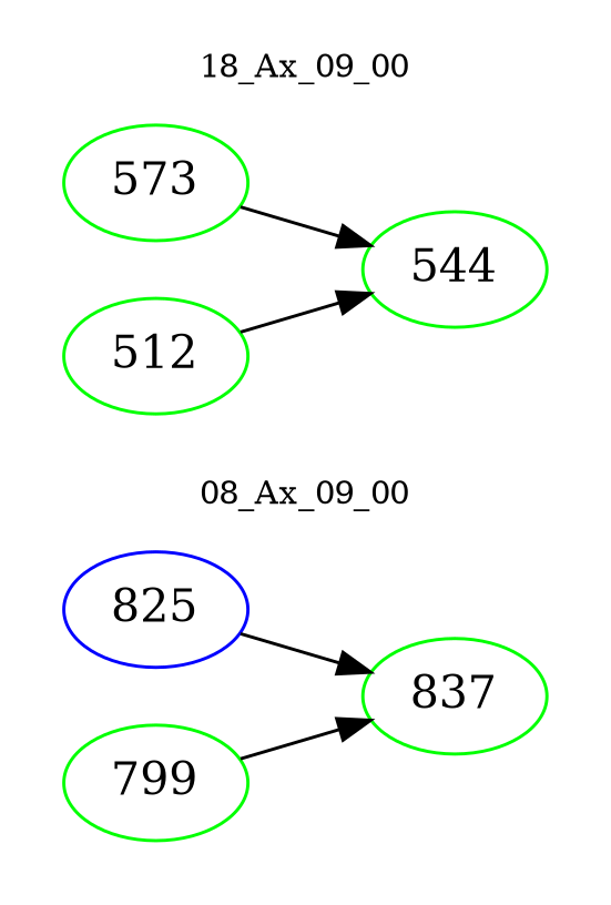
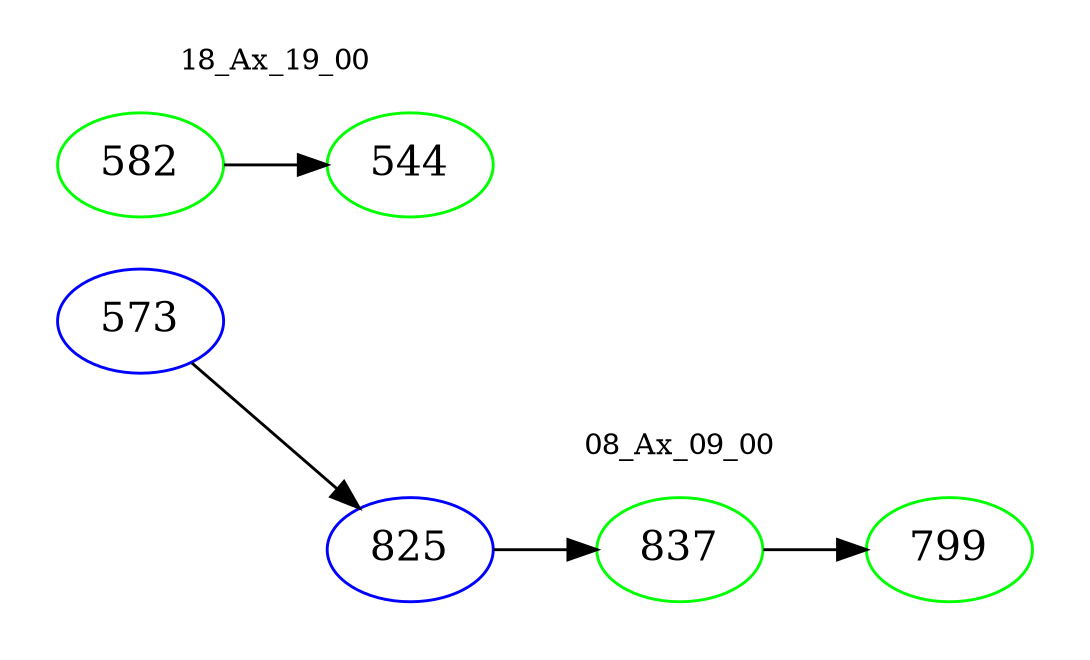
  digraph {
    rankdir=LR
    node [color=green]
    edge [color=black]
    n1 [color=blue label=825]
    n2 [label=799]
    n3 [label=837]
-   n4 [label=573]
+   n4 [color=blue label=573]
    n5 [label=544]
-   n6 [label=512]
+   n6 [label=582]
    subgraph cluster_1 {
      color=white
      fontsize=10
      label="08_Ax_09_00"
      n1
      n2
      n3
    }
    subgraph cluster_2 {
      color=white
      fontsize=10
-     label="18_Ax_09_00"
+     label="18_Ax_19_00"
      n4
      n5
      n6
    }
    n1 -> n3
-   n2 -> n3
-   n4 -> n5
+   n3 -> n2
+   n4 -> n1
    n6 -> n5
  }
